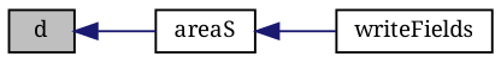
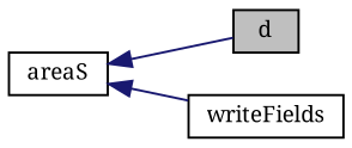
  digraph {
    fontname="Noto Serif"
    rankdir=LR
    node [color=black fontname="Noto Serif" fontsize=10 shape=record]
    edge [color=midnightblue dir=back fontname="Noto Serif" fontsize=10 labelfontname=FreeSans labelfontsize=10 style=solid]
    n1 [fillcolor=grey75 fontcolor=black height=0.2 label=d style=filled width=0.4]
    n2 [height=0.2 label=areaS width=0.4]
    n3 [height=0.2 label=writeFields width=0.4]
-   n1 -> n2
+   n2 -> n1
    n2 -> n3
  }
